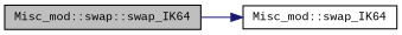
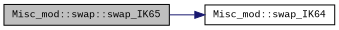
  digraph {
    rankdir=LR
    fontname="Liberation Mono"
    node [color=black fontname="Liberation Mono" fontsize=10 shape=record style=filled]
-   n1 [fillcolor=grey75 fontcolor=black height=0.2 label="Misc_mod::swap::swap_IK64" width=0.4]
+   n1 [fillcolor=grey75 fontcolor=black height=0.2 label="Misc_mod::swap::swap_IK65" width=0.4]
    n2 [fillcolor=white height=0.2 label="Misc_mod::swap_IK64" width=0.4]
    n1 -> n2 [color=midnightblue fontname="Liberation Mono" fontsize=10 labelfontname=Helvetica labelfontsize=10 style=solid]
  }
